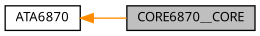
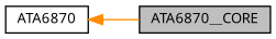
  digraph {
    rankdir=LR
    fontname="Noto Sans"
    node [color=black fontname="Noto Sans" fontsize=10 shape=record style=filled]
    n1 [fillcolor=white height=0.2 label=ATA6870 width=0.4]
-   n2 [fillcolor=grey75 fontcolor=black height=0.2 label=CORE6870__CORE width=0.4]
+   n2 [fillcolor=grey75 fontcolor=black height=0.2 label=ATA6870__CORE width=0.4]
    n1 -> n2 [dir=back fontname="Noto Sans" fontsize=10 labelfontname=Helvetica labelfontsize=10 shape=plaintext style=solid color=darkorange]
  }
